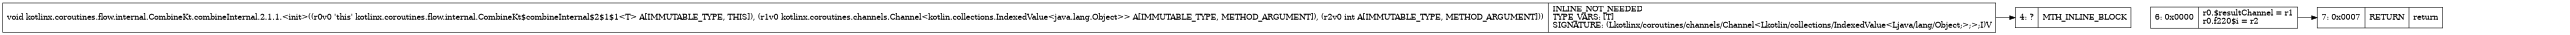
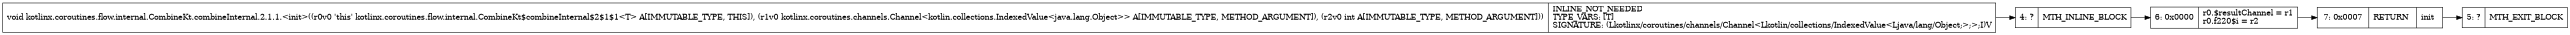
  digraph {
    rankdir=LR
    node [shape=record]
    n1 [label="{4\:\ ?|MTH_INLINE_BLOCK\l}"]
    n2 [label="{6\:\ 0x0000|r0.$resultChannel = r1\lr0.f220$i = r2\l}"]
-   n3 [label="{7\:\ 0x0007|RETURN\l|return\l}"]
+   n3 [label="{7\:\ 0x0007|RETURN\l|init\l}"]
+   n4 [label="{5\:\ ?|MTH_EXIT_BLOCK\l}"]
    n5 [label="{void kotlinx.coroutines.flow.internal.CombineKt.combineInternal.2.1.1.\<init\>((r0v0 'this' kotlinx.coroutines.flow.internal.CombineKt$combineInternal$2$1$1\<T\> A[IMMUTABLE_TYPE, THIS]), (r1v0 kotlinx.coroutines.channels.Channel\<kotlin.collections.IndexedValue\<java.lang.Object\>\> A[IMMUTABLE_TYPE, METHOD_ARGUMENT]), (r2v0 int A[IMMUTABLE_TYPE, METHOD_ARGUMENT]))  | INLINE_NOT_NEEDED\lTYPE_VARS: [T]\lSIGNATURE: (Lkotlinx\/coroutines\/channels\/Channel\<Lkotlin\/collections\/IndexedValue\<Ljava\/lang\/Object;\>;\>;I)V\l}"]
+   n1 -> n2
    n2 -> n3
+   n3 -> n4
    n5 -> n1
  }
